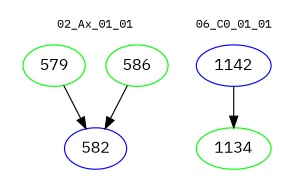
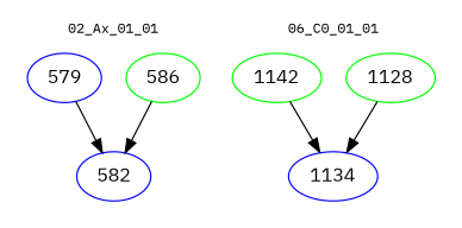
  digraph {
    fontname="IBM Plex Mono"
    node [color=green fontname="IBM Plex Mono"]
    edge [color=black fontname="IBM Plex Mono"]
    n1 [label=586]
    n2 [color=blue label=582]
-   n3 [label=579]
-   n5 [label=1134]
-   n6 [color=blue label=1142]
+   n3 [color=blue label=579]
+   n4 [label=1128]
+   n5 [color=blue label=1134]
+   n6 [label=1142]
    subgraph cluster_1 {
      color=white
      fontsize=10
      label="02_Ax_01_01"
      n1
      n2
      n3
    }
    subgraph cluster_2 {
      color=white
      fontsize=10
      label="06_C0_01_01"
+     n4
      n5
      n6
    }
    n1 -> n2
    n3 -> n2
+   n4 -> n5
    n6 -> n5
  }
